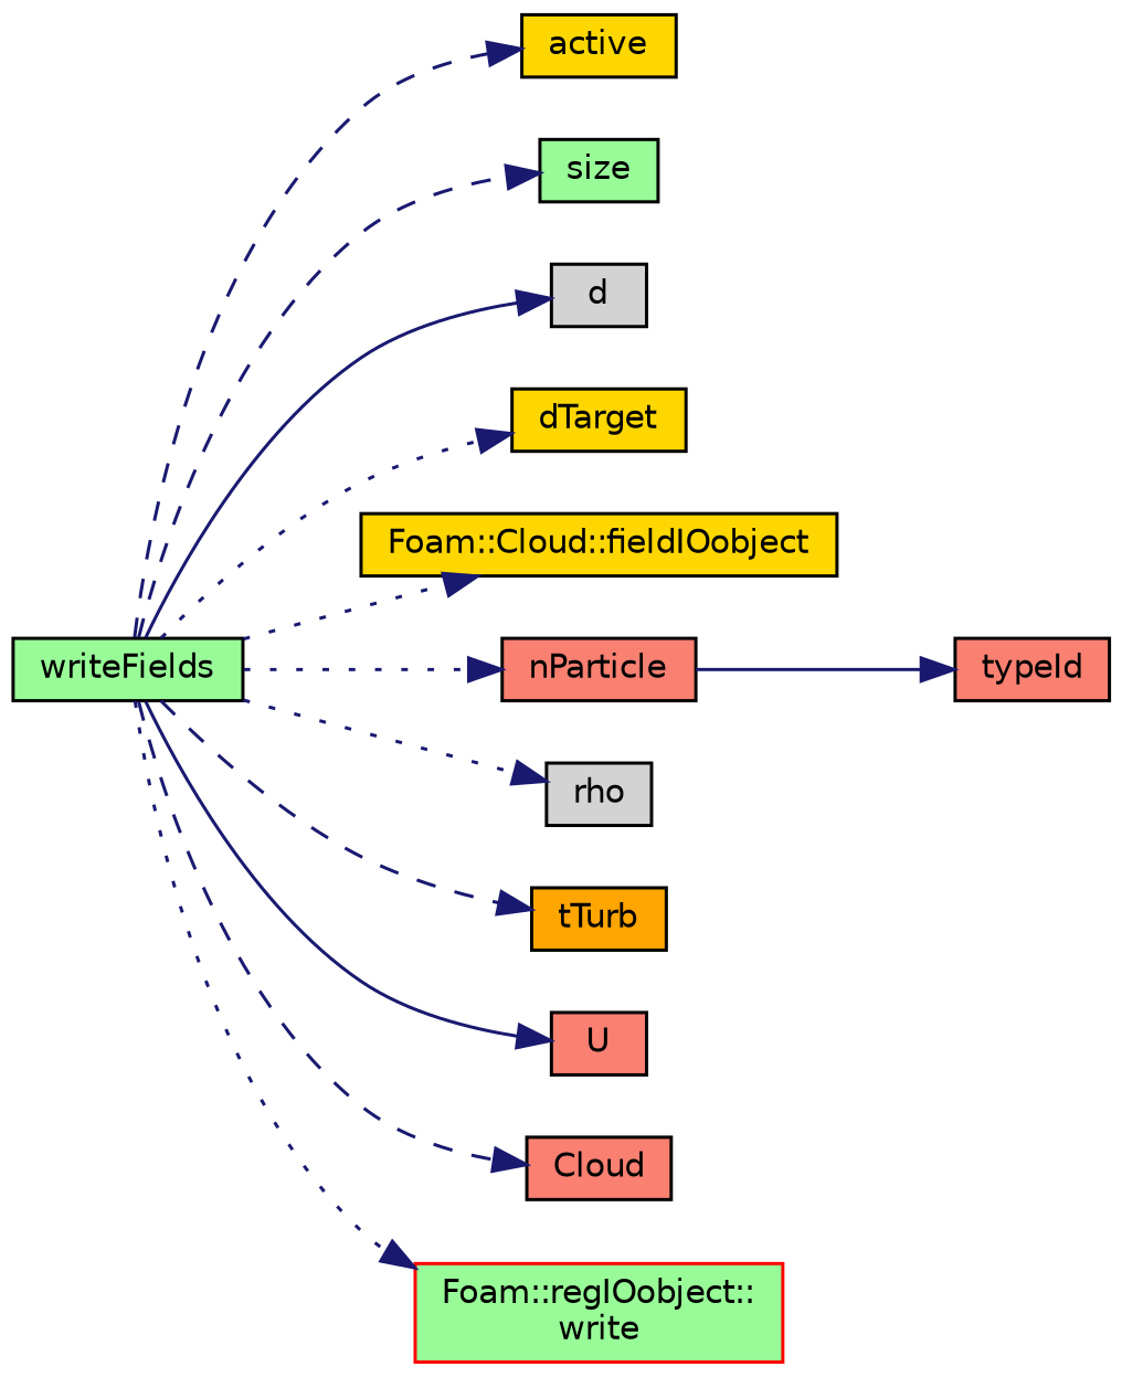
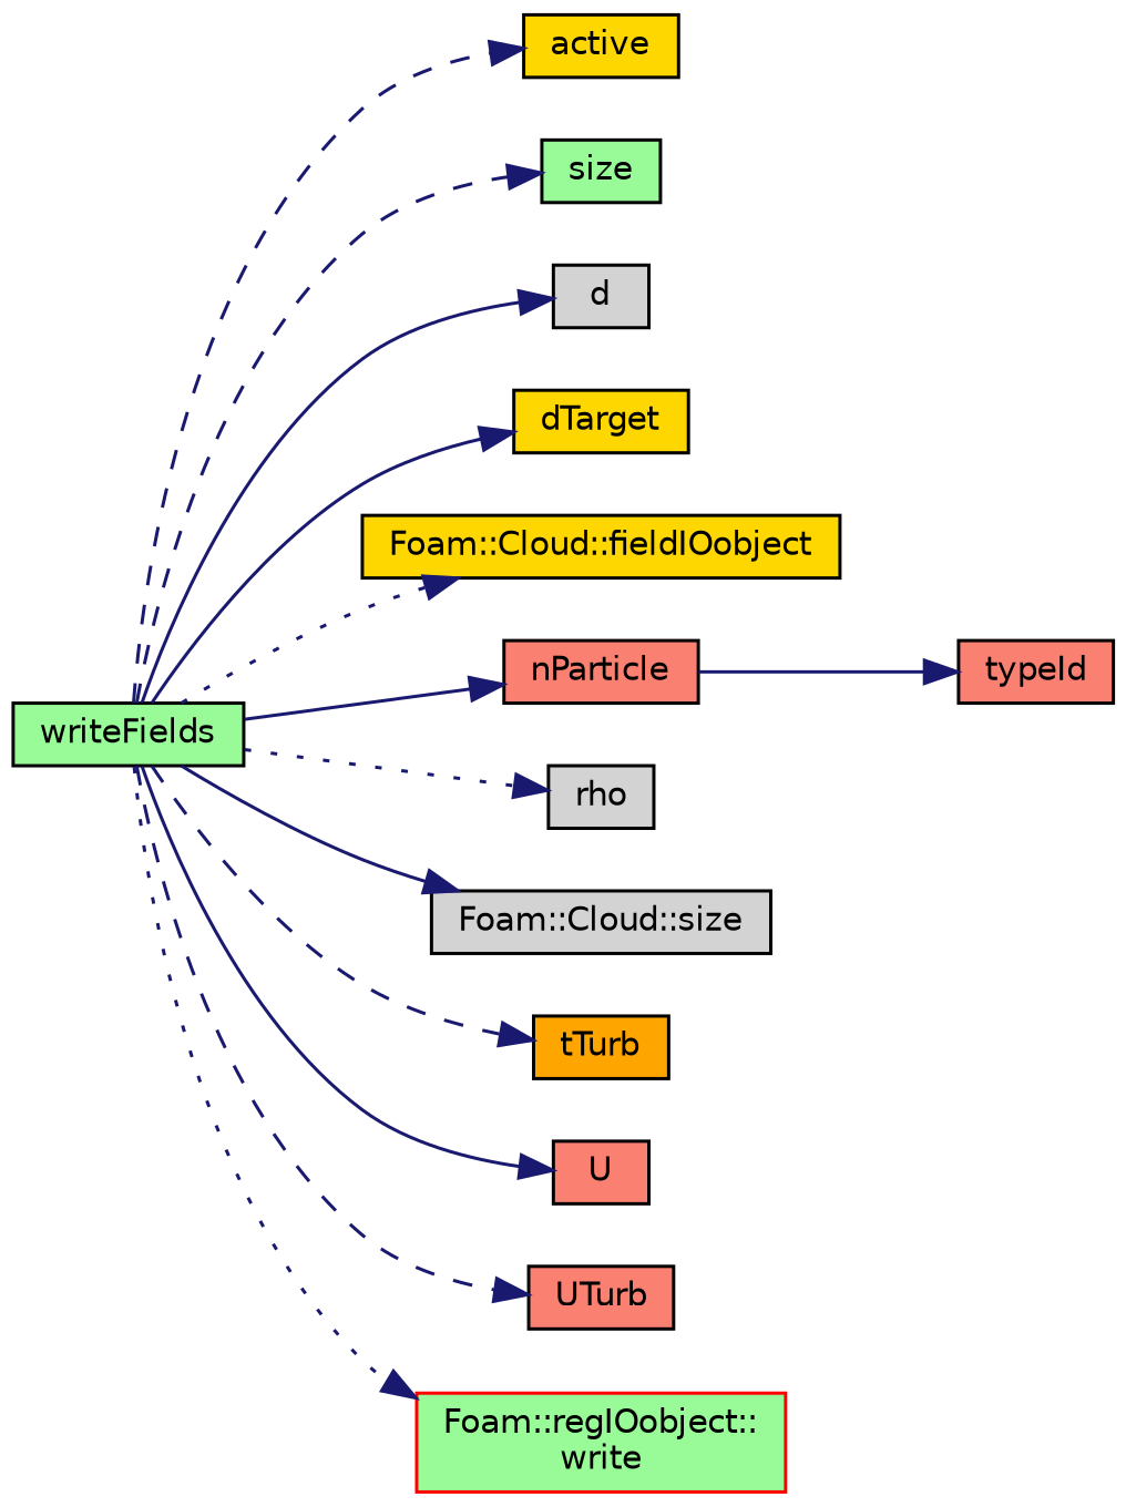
  digraph {
    rankdir=LR
    node [color=black fillcolor=salmon fontname=Helvetica fontsize=10 shape=record style=filled]
    edge [color=midnightblue fontname=Helvetica fontsize=10 labelfontname=Helvetica labelfontsize=10 style=solid]
    n1 [fillcolor=palegreen fontcolor=black height=0.2 label=writeFields width=0.4]
    n2 [fillcolor=gold height=0.2 label=active width=0.4]
    n3 [fillcolor=palegreen height=0.2 label=size width=0.4]
    n4 [fillcolor=lightgrey height=0.2 label=d width=0.4]
    n5 [fillcolor=gold height=0.2 label=dTarget width=0.4]
    n6 [fillcolor=gold height=0.2 label="Foam::Cloud::fieldIOobject" width=0.4]
    n7 [height=0.2 label=nParticle width=0.4]
    n8 [fillcolor=lightgrey height=0.2 label=rho width=0.4]
+   n9 [fillcolor=lightgrey height=0.2 label="Foam::Cloud::size" width=0.4]
    n10 [fillcolor=orange height=0.2 label=tTurb width=0.4]
    n11 [height=0.2 label=U width=0.4]
-   n12 [height=0.2 label=Cloud width=0.4]
+   n12 [height=0.2 label=UTurb width=0.4]
    n13 [color=red fillcolor=palegreen height=0.2 label="Foam::regIOobject::\lwrite" width=0.4]
    n14 [height=0.2 label=typeId width=0.4]
    n1 -> n2 [style=dashed]
    n1 -> n3 [style=dashed]
    n1 -> n4
-   n1 -> n5 [style=dotted]
+   n1 -> n5
    n1 -> n6 [style=dotted]
-   n1 -> n7 [style=dotted]
+   n1 -> n7
    n1 -> n8 [style=dotted]
+   n1 -> n9
    n1 -> n10 [style=dashed]
    n1 -> n11
    n1 -> n12 [style=dashed]
    n1 -> n13 [style=dotted]
    n7 -> n14
  }
